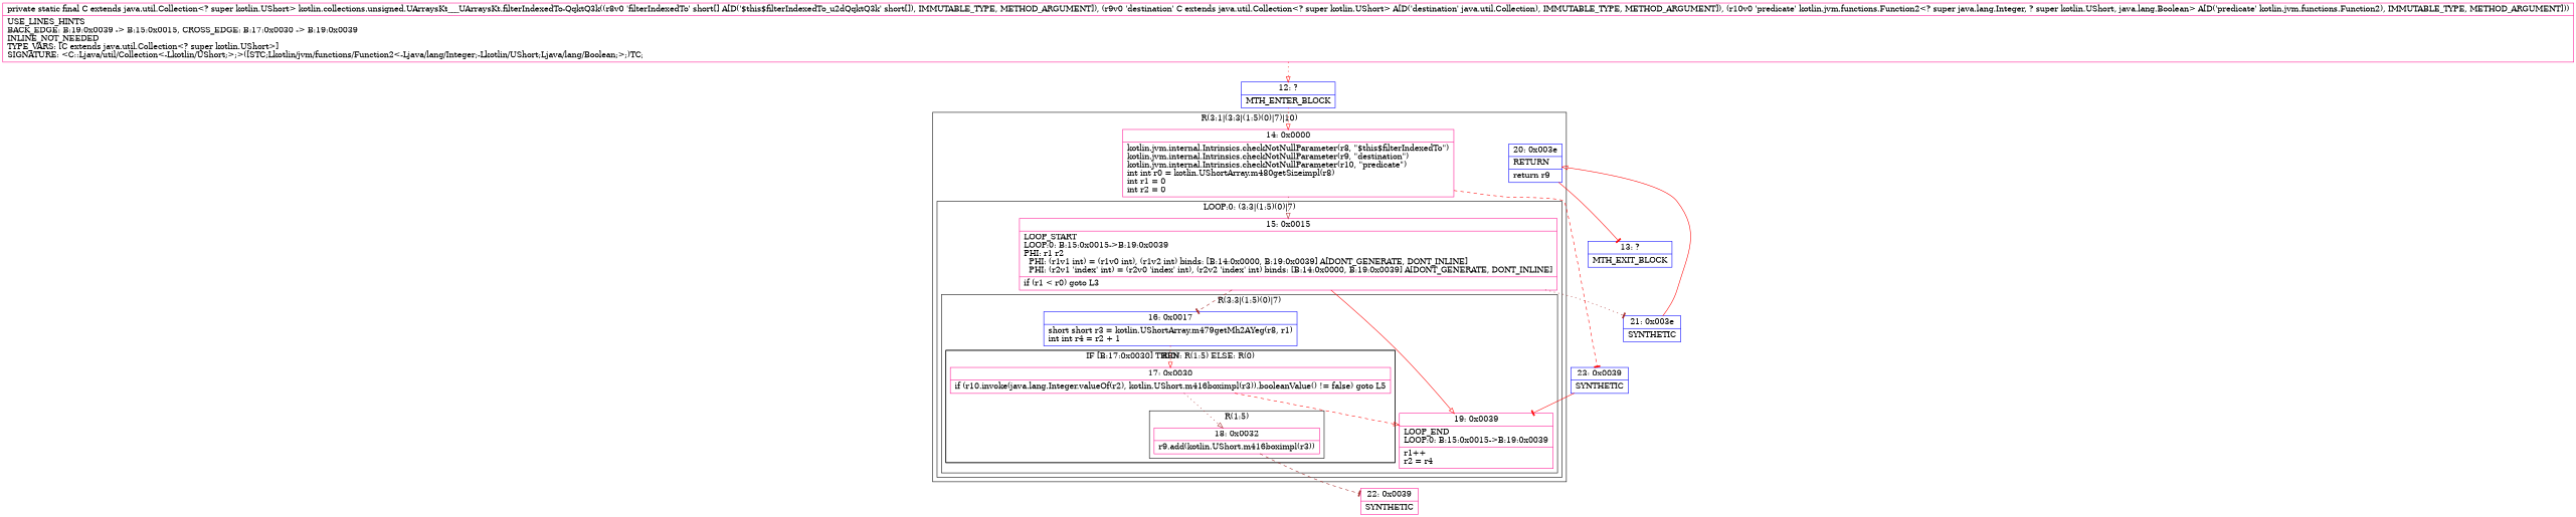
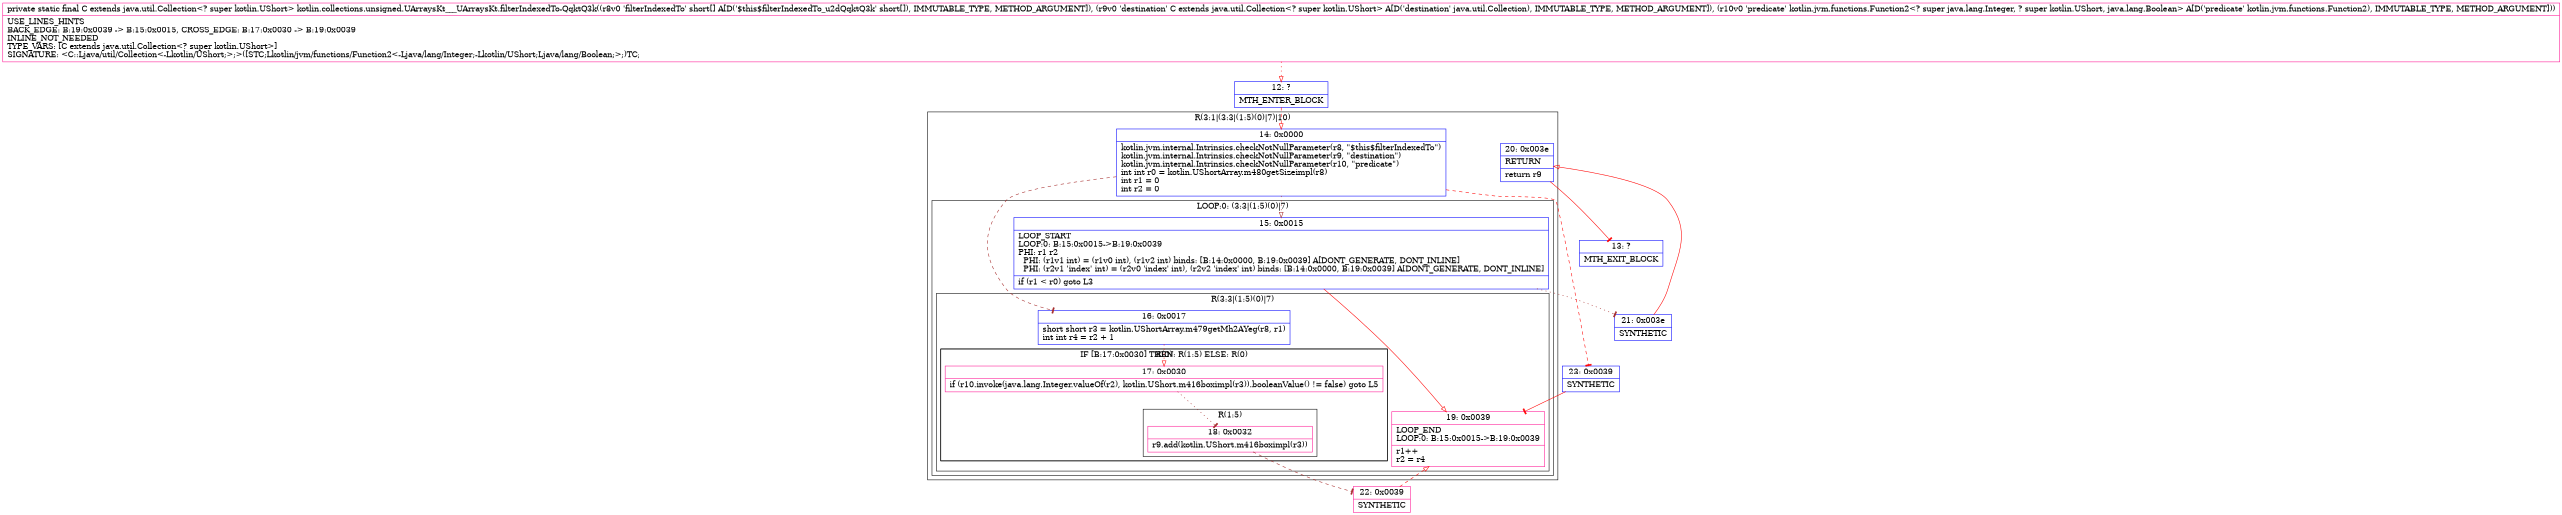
  digraph {
    node [color=blue shape=record]
    edge [arrowhead=tee color=red style=dotted]
    n1 [color=deeppink label="{18\:\ 0x0032|r9.add(kotlin.UShort.m416boximpl(r3))\l}"]
    n2 [color=deeppink label="{17\:\ 0x0030|if (r10.invoke(java.lang.Integer.valueOf(r2), kotlin.UShort.m416boximpl(r3)).booleanValue() != false) goto L5\l}"]
    n3 [label="{16\:\ 0x0017|short short r3 = kotlin.UShortArray.m479getMh2AYeg(r8, r1)\lint int r4 = r2 + 1\l}"]
    n4 [color=deeppink label="{19\:\ 0x0039|LOOP_END\lLOOP:0: B:15:0x0015\-\>B:19:0x0039\l|r1++\lr2 = r4\l}"]
-   n5 [color=deeppink label="{15\:\ 0x0015|LOOP_START\lLOOP:0: B:15:0x0015\-\>B:19:0x0039\lPHI: r1 r2 \l  PHI: (r1v1 int) = (r1v0 int), (r1v2 int) binds: [B:14:0x0000, B:19:0x0039] A[DONT_GENERATE, DONT_INLINE]\l  PHI: (r2v1 'index' int) = (r2v0 'index' int), (r2v2 'index' int) binds: [B:14:0x0000, B:19:0x0039] A[DONT_GENERATE, DONT_INLINE]\l|if (r1 \< r0) goto L3\l}"]
-   n6 [color=deeppink label="{14\:\ 0x0000|kotlin.jvm.internal.Intrinsics.checkNotNullParameter(r8, \"$this$filterIndexedTo\")\lkotlin.jvm.internal.Intrinsics.checkNotNullParameter(r9, \"destination\")\lkotlin.jvm.internal.Intrinsics.checkNotNullParameter(r10, \"predicate\")\lint int r0 = kotlin.UShortArray.m480getSizeimpl(r8)\lint r1 = 0\lint r2 = 0\l}"]
+   n5 [label="{15\:\ 0x0015|LOOP_START\lLOOP:0: B:15:0x0015\-\>B:19:0x0039\lPHI: r1 r2 \l  PHI: (r1v1 int) = (r1v0 int), (r1v2 int) binds: [B:14:0x0000, B:19:0x0039] A[DONT_GENERATE, DONT_INLINE]\l  PHI: (r2v1 'index' int) = (r2v0 'index' int), (r2v2 'index' int) binds: [B:14:0x0000, B:19:0x0039] A[DONT_GENERATE, DONT_INLINE]\l|if (r1 \< r0) goto L3\l}"]
+   n6 [label="{14\:\ 0x0000|kotlin.jvm.internal.Intrinsics.checkNotNullParameter(r8, \"$this$filterIndexedTo\")\lkotlin.jvm.internal.Intrinsics.checkNotNullParameter(r9, \"destination\")\lkotlin.jvm.internal.Intrinsics.checkNotNullParameter(r10, \"predicate\")\lint int r0 = kotlin.UShortArray.m480getSizeimpl(r8)\lint r1 = 0\lint r2 = 0\l}"]
    n7 [label="{20\:\ 0x003e|RETURN\l|return r9\l}"]
    n8 [color=deeppink label="{22\:\ 0x0039|SYNTHETIC\l}"]
    n9 [label="{21\:\ 0x003e|SYNTHETIC\l}"]
    n10 [label="{23\:\ 0x0039|SYNTHETIC\l}"]
    n11 [label="{13\:\ ?|MTH_EXIT_BLOCK\l}"]
    n12 [label="{12\:\ ?|MTH_ENTER_BLOCK\l}"]
    n13 [color=deeppink label="{private static final C extends java.util.Collection\<? super kotlin.UShort\> kotlin.collections.unsigned.UArraysKt___UArraysKt.filterIndexedTo\-QqktQ3k((r8v0 'filterIndexedTo' short[] A[D('$this$filterIndexedTo_u2dQqktQ3k' short[]), IMMUTABLE_TYPE, METHOD_ARGUMENT]), (r9v0 'destination' C extends java.util.Collection\<? super kotlin.UShort\> A[D('destination' java.util.Collection), IMMUTABLE_TYPE, METHOD_ARGUMENT]), (r10v0 'predicate' kotlin.jvm.functions.Function2\<? super java.lang.Integer, ? super kotlin.UShort, java.lang.Boolean\> A[D('predicate' kotlin.jvm.functions.Function2), IMMUTABLE_TYPE, METHOD_ARGUMENT]))  | USE_LINES_HINTS\lBACK_EDGE: B:19:0x0039 \-\> B:15:0x0015, CROSS_EDGE: B:17:0x0030 \-\> B:19:0x0039\lINLINE_NOT_NEEDED\lTYPE_VARS: [C extends java.util.Collection\<? super kotlin.UShort\>]\lSIGNATURE: \<C::Ljava\/util\/Collection\<\-Lkotlin\/UShort;\>;\>([STC;Lkotlin\/jvm\/functions\/Function2\<\-Ljava\/lang\/Integer;\-Lkotlin\/UShort;Ljava\/lang\/Boolean;\>;)TC;\l}"]
    subgraph cluster_1 {
      label="R(3:1|(3:3|(1:5)(0)|7)|10)"
      n6
      n7
      subgraph cluster_2 {
        label="LOOP:0: (3:3|(1:5)(0)|7)"
        n5
        subgraph cluster_3 {
          label="R(3:3|(1:5)(0)|7)"
          n3
          n4
          subgraph cluster_4 {
            label="IF [B:17:0x0030] THEN: R(1:5) ELSE: R(0)"
            n2
            subgraph cluster_5 {
              label="R(1:5)"
              n1
            }
            subgraph cluster_6 {
              label="R(0)"
            }
          }
        }
      }
    }
    n1 -> n8 [color=brown style=dashed]
-   n2 -> n1 [arrowhead=onormal color=brown]
+   n2 -> n1 [color=brown]
    n3 -> n2 [arrowhead=onormal]
-   n5 -> n3 [color=brown style=dashed]
+   n6 -> n3 [color=brown style=dashed]
    n5 -> n4 [arrowhead=onormal style=solid]
    n5 -> n9 [color=brown]
    n6 -> n5 [arrowhead=onormal color=brown]
    n6 -> n10 [style=dashed]
    n7 -> n11 [style=solid]
-   n2 -> n4 [arrowhead=onormal style=dashed]
+   n8 -> n4 [arrowhead=onormal style=dashed]
    n9 -> n7 [arrowhead=onormal style=solid]
    n10 -> n4 [style=solid]
-   n12 -> n6 [arrowhead=onormal]
+   n12 -> n6 [arrowhead=onormal style=dashed]
    n13 -> n12 [arrowhead=onormal]
  }
